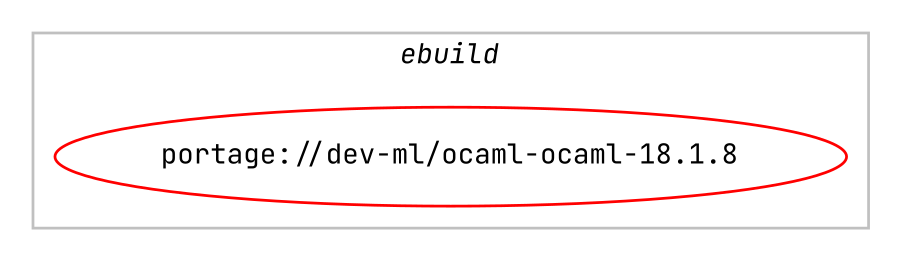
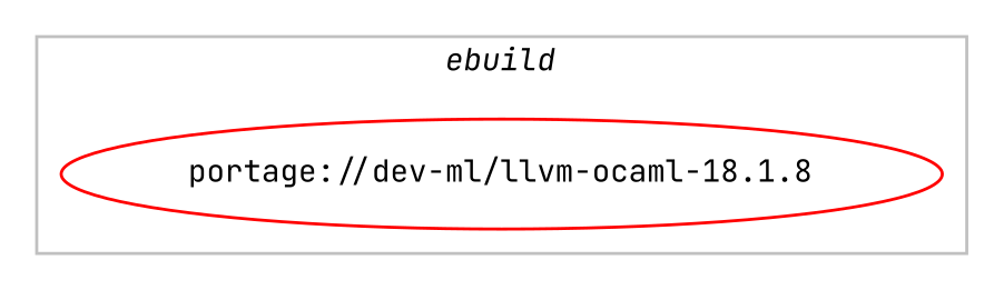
  digraph {
    compound=true
    concentrate=true
    fontname="JetBrains Mono"
    fontsize=10
    newrank=true
    rankdir=LR
    ranksep=1.5
-   n1 [color=red fontname="JetBrains Mono" fontsize=10 label="portage://dev-ml/ocaml-ocaml-18.1.8" width=4]
+   n1 [color=red fontname="JetBrains Mono" fontsize=10 label="portage://dev-ml/llvm-ocaml-18.1.8" width=4]
    subgraph cluster_1 {
      color=gray
      label=<<i>ebuild</i>>
      n1
    }
    subgraph cluster_2 {
      color=gray
      label=<<i>dependencies</i>>
      subgraph cluster_3 {
        color=gray
        fillcolor="#eeeeee"
        label=<<i>compile</i>>
        style=filled
      }
      subgraph cluster_4 {
        color=gray
        fillcolor="#eeeeee"
        label=<<i>compile and run</i>>
        style=filled
      }
      subgraph cluster_5 {
        color=gray
        fillcolor="#eeeeee"
        label=<<i>run</i>>
        style=filled
      }
    }
    subgraph cluster_6 {
      color=gray
      label=<<i>candidates</i>>
      rank=same
    }
  }
